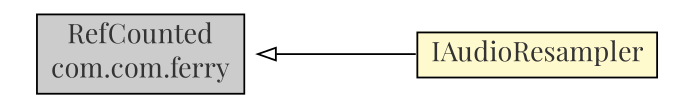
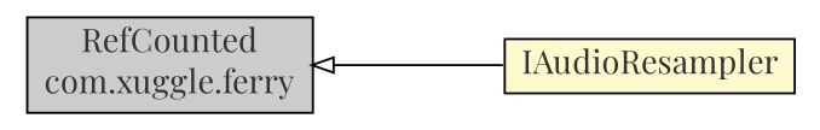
  digraph {
    rankdir=LR
    ranksep=1
    fontname="Playfair Display"
    node [fontcolor=grey20 fontname="Playfair Display" fontsize=15.0 shape=plaintext]
-   n1 [label=<<table border="0" cellborder="1" cellspacing="0" cellpadding="2" port="p" bgcolor="grey80" href="../ferry/RefCounted.html"> 		<tr><td><table border="0" cellspacing="0" cellpadding="1"> 			<tr><td> RefCounted </td></tr> 			<tr><td> com.com.ferry </td></tr> 		</table></td></tr> 		</table>>]
+   n1 [label=<<table border="0" cellborder="1" cellspacing="0" cellpadding="2" port="p" bgcolor="grey80" href="../ferry/RefCounted.html"> 		<tr><td><table border="0" cellspacing="0" cellpadding="1"> 			<tr><td> RefCounted </td></tr> 			<tr><td> com.xuggle.ferry </td></tr> 		</table></td></tr> 		</table>>]
    n2 [label=<<table border="0" cellborder="1" cellspacing="0" cellpadding="2" port="p" bgcolor="lemonChiffon" href="./IAudioResampler.html"> 		<tr><td><table border="0" cellspacing="0" cellpadding="1"> 			<tr><td> IAudioResampler </td></tr> 		</table></td></tr> 		</table>>]
    n1 -> n2 [arrowtail=empty dir=back fontname="Playfair Display" fontsize=10 headport=p labelfontname=Helvetica labelfontsize=10 tailport=p]
  }
